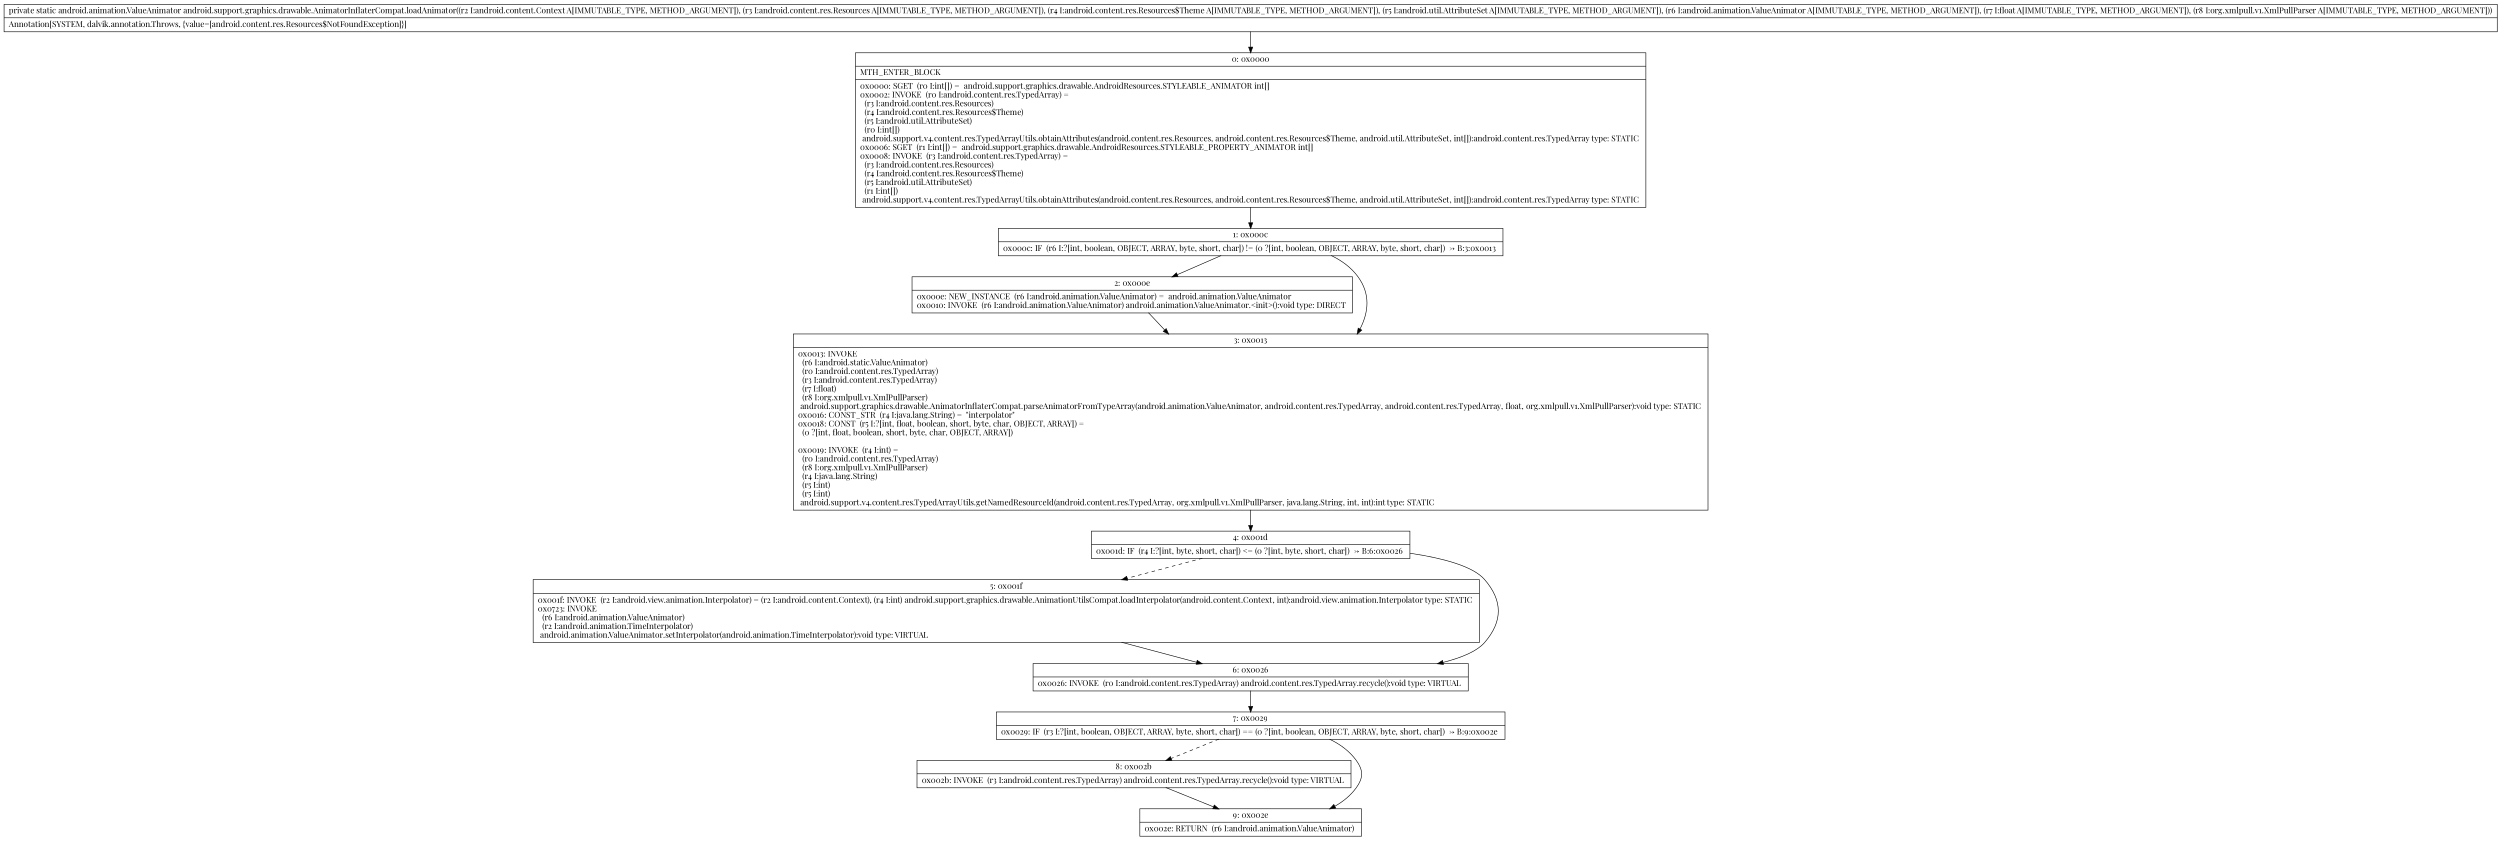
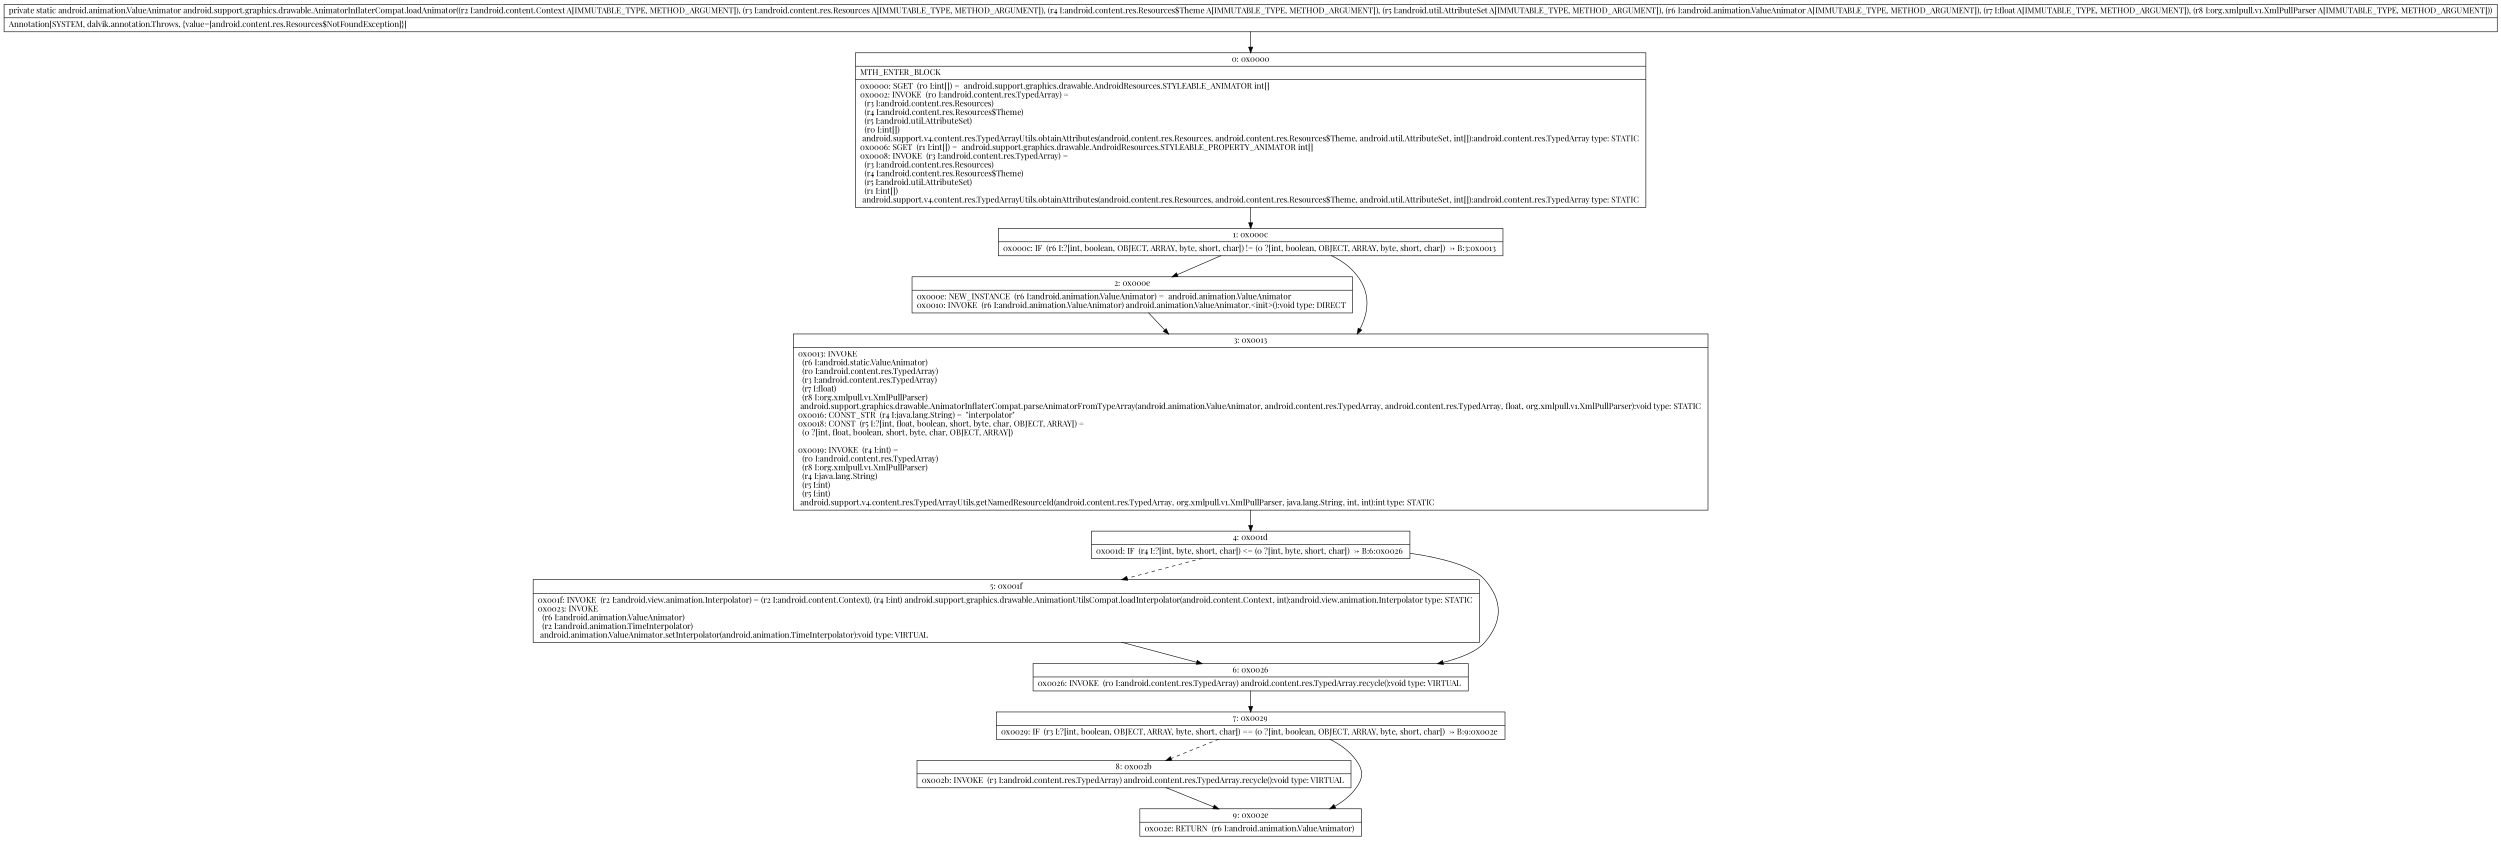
  digraph {
    fontname="Playfair Display"
    node [fontname="Playfair Display" shape=record]
    edge [fontname="Playfair Display"]
    n1 [label="{0\:\ 0x0000|MTH_ENTER_BLOCK\l|0x0000: SGET  (r0 I:int[]) =  android.support.graphics.drawable.AndroidResources.STYLEABLE_ANIMATOR int[] \l0x0002: INVOKE  (r0 I:android.content.res.TypedArray) = \l  (r3 I:android.content.res.Resources)\l  (r4 I:android.content.res.Resources$Theme)\l  (r5 I:android.util.AttributeSet)\l  (r0 I:int[])\l android.support.v4.content.res.TypedArrayUtils.obtainAttributes(android.content.res.Resources, android.content.res.Resources$Theme, android.util.AttributeSet, int[]):android.content.res.TypedArray type: STATIC \l0x0006: SGET  (r1 I:int[]) =  android.support.graphics.drawable.AndroidResources.STYLEABLE_PROPERTY_ANIMATOR int[] \l0x0008: INVOKE  (r3 I:android.content.res.TypedArray) = \l  (r3 I:android.content.res.Resources)\l  (r4 I:android.content.res.Resources$Theme)\l  (r5 I:android.util.AttributeSet)\l  (r1 I:int[])\l android.support.v4.content.res.TypedArrayUtils.obtainAttributes(android.content.res.Resources, android.content.res.Resources$Theme, android.util.AttributeSet, int[]):android.content.res.TypedArray type: STATIC \l}"]
    n2 [label="{1\:\ 0x000c|0x000c: IF  (r6 I:?[int, boolean, OBJECT, ARRAY, byte, short, char]) != (0 ?[int, boolean, OBJECT, ARRAY, byte, short, char])  \-\> B:3:0x0013 \l}"]
    n3 [label="{2\:\ 0x000e|0x000e: NEW_INSTANCE  (r6 I:android.animation.ValueAnimator) =  android.animation.ValueAnimator \l0x0010: INVOKE  (r6 I:android.animation.ValueAnimator) android.animation.ValueAnimator.\<init\>():void type: DIRECT \l}"]
    n4 [label="{3\:\ 0x0013|0x0013: INVOKE  \l  (r6 I:android.static.ValueAnimator)\l  (r0 I:android.content.res.TypedArray)\l  (r3 I:android.content.res.TypedArray)\l  (r7 I:float)\l  (r8 I:org.xmlpull.v1.XmlPullParser)\l android.support.graphics.drawable.AnimatorInflaterCompat.parseAnimatorFromTypeArray(android.animation.ValueAnimator, android.content.res.TypedArray, android.content.res.TypedArray, float, org.xmlpull.v1.XmlPullParser):void type: STATIC \l0x0016: CONST_STR  (r4 I:java.lang.String) =  \"interpolator\" \l0x0018: CONST  (r5 I:?[int, float, boolean, short, byte, char, OBJECT, ARRAY]) = \l  (0 ?[int, float, boolean, short, byte, char, OBJECT, ARRAY])\l \l0x0019: INVOKE  (r4 I:int) = \l  (r0 I:android.content.res.TypedArray)\l  (r8 I:org.xmlpull.v1.XmlPullParser)\l  (r4 I:java.lang.String)\l  (r5 I:int)\l  (r5 I:int)\l android.support.v4.content.res.TypedArrayUtils.getNamedResourceId(android.content.res.TypedArray, org.xmlpull.v1.XmlPullParser, java.lang.String, int, int):int type: STATIC \l}"]
    n5 [label="{4\:\ 0x001d|0x001d: IF  (r4 I:?[int, byte, short, char]) \<= (0 ?[int, byte, short, char])  \-\> B:6:0x0026 \l}"]
-   n6 [label="{5\:\ 0x001f|0x001f: INVOKE  (r2 I:android.view.animation.Interpolator) = (r2 I:android.content.Context), (r4 I:int) android.support.graphics.drawable.AnimationUtilsCompat.loadInterpolator(android.content.Context, int):android.view.animation.Interpolator type: STATIC \l0x0723: INVOKE  \l  (r6 I:android.animation.ValueAnimator)\l  (r2 I:android.animation.TimeInterpolator)\l android.animation.ValueAnimator.setInterpolator(android.animation.TimeInterpolator):void type: VIRTUAL \l}"]
+   n6 [label="{5\:\ 0x001f|0x001f: INVOKE  (r2 I:android.view.animation.Interpolator) = (r2 I:android.content.Context), (r4 I:int) android.support.graphics.drawable.AnimationUtilsCompat.loadInterpolator(android.content.Context, int):android.view.animation.Interpolator type: STATIC \l0x0023: INVOKE  \l  (r6 I:android.animation.ValueAnimator)\l  (r2 I:android.animation.TimeInterpolator)\l android.animation.ValueAnimator.setInterpolator(android.animation.TimeInterpolator):void type: VIRTUAL \l}"]
    n7 [label="{6\:\ 0x0026|0x0026: INVOKE  (r0 I:android.content.res.TypedArray) android.content.res.TypedArray.recycle():void type: VIRTUAL \l}"]
    n8 [label="{7\:\ 0x0029|0x0029: IF  (r3 I:?[int, boolean, OBJECT, ARRAY, byte, short, char]) == (0 ?[int, boolean, OBJECT, ARRAY, byte, short, char])  \-\> B:9:0x002e \l}"]
    n9 [label="{8\:\ 0x002b|0x002b: INVOKE  (r3 I:android.content.res.TypedArray) android.content.res.TypedArray.recycle():void type: VIRTUAL \l}"]
    n10 [label="{9\:\ 0x002e|0x002e: RETURN  (r6 I:android.animation.ValueAnimator) \l}"]
    n11 [label="{private static android.animation.ValueAnimator android.support.graphics.drawable.AnimatorInflaterCompat.loadAnimator((r2 I:android.content.Context A[IMMUTABLE_TYPE, METHOD_ARGUMENT]), (r3 I:android.content.res.Resources A[IMMUTABLE_TYPE, METHOD_ARGUMENT]), (r4 I:android.content.res.Resources$Theme A[IMMUTABLE_TYPE, METHOD_ARGUMENT]), (r5 I:android.util.AttributeSet A[IMMUTABLE_TYPE, METHOD_ARGUMENT]), (r6 I:android.animation.ValueAnimator A[IMMUTABLE_TYPE, METHOD_ARGUMENT]), (r7 I:float A[IMMUTABLE_TYPE, METHOD_ARGUMENT]), (r8 I:org.xmlpull.v1.XmlPullParser A[IMMUTABLE_TYPE, METHOD_ARGUMENT]))  | Annotation[SYSTEM, dalvik.annotation.Throws, \{value=[android.content.res.Resources$NotFoundException]\}]\l}"]
    n1 -> n2
    n2 -> n3 [style=solid]
    n2 -> n4
    n3 -> n4
    n4 -> n5
    n5 -> n6 [style=dashed]
    n5 -> n7
    n6 -> n7
    n7 -> n8
    n8 -> n9 [style=dashed]
    n8 -> n10
    n9 -> n10
    n11 -> n1
  }
